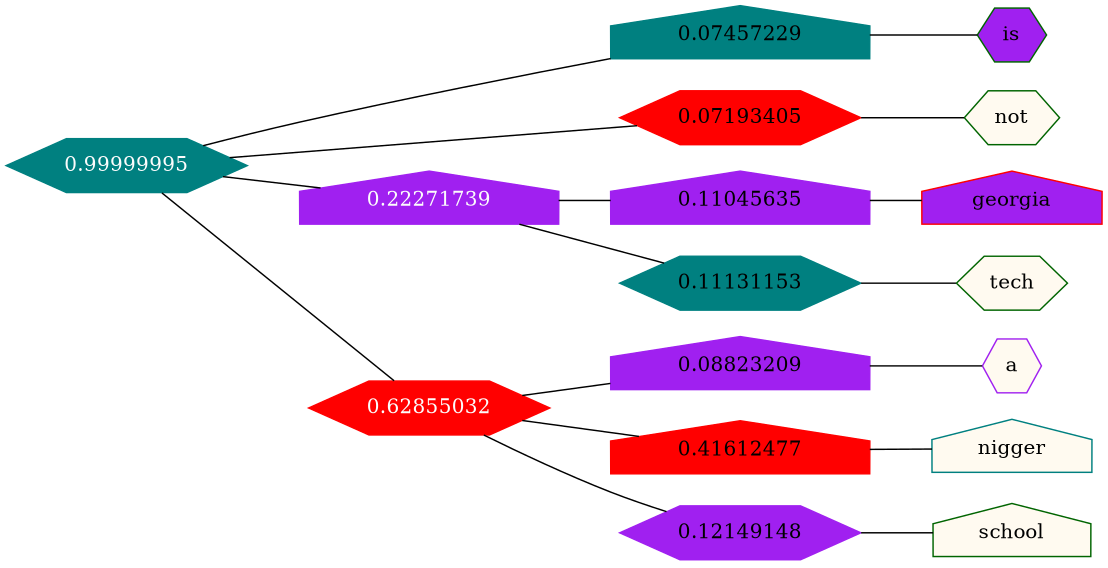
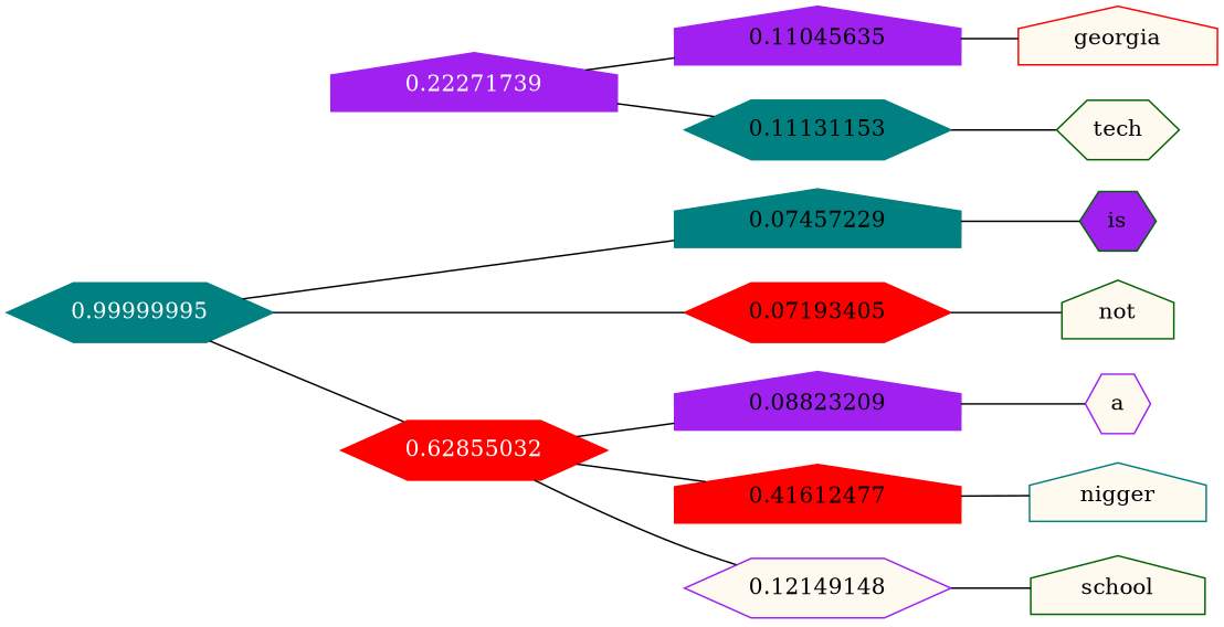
  graph {
    rankdir=LR
    node [color=purple format=png nodesep=0.001 ordering=out overlap_scaling=0.01 ranksep=0.001 shape=house style=filled]
    n1 [color=darkgreen fillcolor=purple height=0.15 label=is shape=hexagon style="filled,solid" width=0.15]
-   n2 [color=darkgreen fillcolor=floralwhite height=0.15 label=not shape=hexagon style="filled,solid" width=0.15]
-   n3 [color=red fillcolor=purple height=0.15 label=georgia style="filled,solid" width=0.15]
+   n2 [color=darkgreen fillcolor=floralwhite height=0.15 label=not style="filled,solid" width=0.15]
+   n3 [color=red fillcolor=floralwhite height=0.15 label=georgia style="filled,solid" width=0.15]
    n4 [color=darkgreen fillcolor=floralwhite height=0.15 label=tech shape=hexagon style="filled,solid" width=0.15]
    n5 [fillcolor=floralwhite height=0.15 label=a shape=hexagon style="filled,solid" width=0.15]
    n6 [color=teal fillcolor=floralwhite height=0.15 label=nigger style="filled,solid" width=0.15]
    n7 [color=darkgreen fillcolor=floralwhite height=0.15 label=school style="filled,solid" width=0.15]
    n8 [color=teal fontcolor=black height=0.15 label=0.07457229 width=0.15]
    n9 [color=red fontcolor=black height=0.15 label=0.07193405 shape=hexagon width=0.15]
    n10 [fontcolor=black height=0.15 label=0.11045635 width=0.15]
    n11 [color=teal fontcolor=black height=0.15 label=0.11131153 shape=hexagon width=0.15]
    n12 [fontcolor=black height=0.15 label=0.08823209 width=0.15]
    n13 [color=red fontcolor=black height=0.15 label=0.41612477 width=0.15]
-   n14 [fontcolor=black height=0.15 label=0.12149148 shape=hexagon width=0.15]
+   n14 [fontcolor=black height=0.15 label=0.12149148 shape=hexagon width=0.15 fillcolor=floralwhite]
    n15 [color=teal fontcolor=grey99 height=0.15 label=0.99999995 shape=hexagon width=0.15]
    n16 [fontcolor=grey99 height=0.15 label=0.22271739 width=0.15]
    n17 [color=red fontcolor=grey99 height=0.15 label=0.62855032 shape=hexagon width=0.15]
    subgraph sub_1 {
      rank=same
      n1
      n2
      n3
      n4
      n5
      n6
      n7
    }
    subgraph sub_2 {
      rank=same
      n8
      n9
      n10
      n11
      n12
      n13
      n14
    }
    n8 -- n1
    n9 -- n2
    n10 -- n3
    n11 -- n4
    n12 -- n5
    n13 -- n6
    n14 -- n7
    n15 -- n8
    n15 -- n9
-   n15 -- n16
    n15 -- n17
    n16 -- n10
    n16 -- n11
    n17 -- n12
    n17 -- n13
    n17 -- n14
  }
